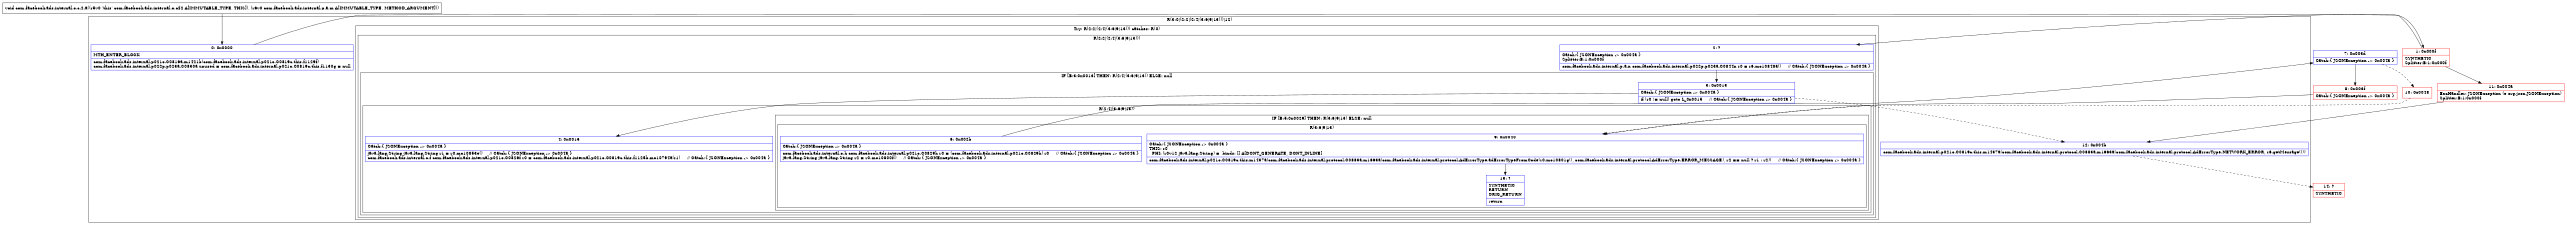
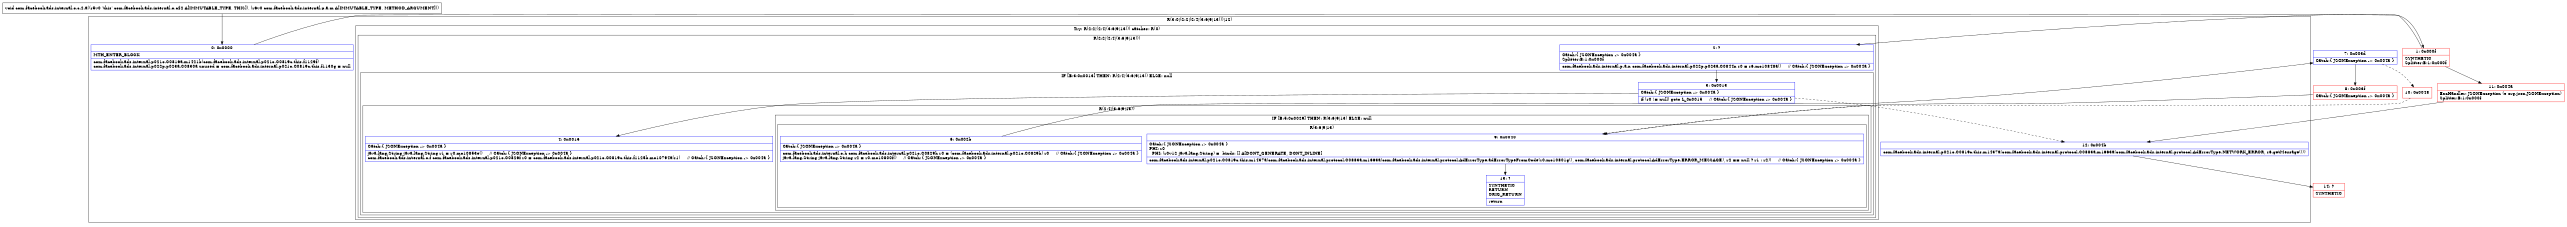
  digraph {
    node [color=blue shape=record]
    n1 [label="{6\:\ 0x002b|Catch:\{ JSONException \-\> 0x004a \}\l|com.facebook.ads.internal.o.h com.facebook.ads.internal.p021o.C0829h r0 = (com.facebook.ads.internal.p021o.C0829h) r0     \/\/ Catch:\{ JSONException \-\> 0x004a \}\ljava.lang.String java.lang.String r2 = r0.mo10800f()     \/\/ Catch:\{ JSONException \-\> 0x004a \}\l}"]
-   n2 [label="{9\:\ 0x0040|Catch:\{ JSONException \-\> 0x004a \}\lTHIS: r0 \l  PHI: (r0v12 java.lang.String) =  binds: [] A[DONT_GENERATE, DONT_INLINE]\l|com.facebook.ads.internal.p021o.C0819c.this.m1437a(com.facebook.ads.internal.protocol.C0883a.m1663a(com.facebook.ads.internal.protocol.AdErrorType.adErrorTypeFromCode(r0.mo10801g(), com.facebook.ads.internal.protocol.AdErrorType.ERROR_MESSAGE), r2 == null ? r1 : r2))     \/\/ Catch:\{ JSONException \-\> 0x004a \}\l}"]
+   n2 [label="{9\:\ 0x0040|Catch:\{ JSONException \-\> 0x004a \}\lPHI: r0 \l  PHI: (r0v12 java.lang.String) =  binds: [] A[DONT_GENERATE, DONT_INLINE]\l|com.facebook.ads.internal.p021o.C0819c.this.m1437a(com.facebook.ads.internal.protocol.C0883a.m1663a(com.facebook.ads.internal.protocol.AdErrorType.adErrorTypeFromCode(r0.mo10801g(), com.facebook.ads.internal.protocol.AdErrorType.ERROR_MESSAGE), r2 == null ? r1 : r2))     \/\/ Catch:\{ JSONException \-\> 0x004a \}\l}"]
    n3 [label="{13\:\ ?|SYNTHETIC\lRETURN\lORIG_RETURN\l|return\l}"]
    n4 [label="{4\:\ 0x0015|Catch:\{ JSONException \-\> 0x004a \}\l|java.lang.String java.lang.String r1 = r0.mo10853e()     \/\/ Catch:\{ JSONException \-\> 0x004a \}\lcom.facebook.ads.internal.o.f com.facebook.ads.internal.p021o.C0826f r0 = com.facebook.ads.internal.p021o.C0819c.this.f1125b.mo10794a(r1)     \/\/ Catch:\{ JSONException \-\> 0x004a \}\l}"]
    n5 [label="{3\:\ 0x0013|Catch:\{ JSONException \-\> 0x004a \}\l|if (r0 != null) goto L_0x0015     \/\/ Catch:\{ JSONException \-\> 0x004a \}\l}"]
    n6 [label="{2\:\ ?|Catch:\{ JSONException \-\> 0x004a \}\lSplitter:B:1:0x000f\l|com.facebook.ads.internal.p.a.n com.facebook.ads.internal.p022p.p023a.C0844n r0 = r6.mo10848a()     \/\/ Catch:\{ JSONException \-\> 0x004a \}\l}"]
    n7 [label="{0\:\ 0x0000|MTH_ENTER_BLOCK\l|com.facebook.ads.internal.p021o.C0816a.m1421b(com.facebook.ads.internal.p021o.C0819c.this.f1129f)\lcom.facebook.ads.internal.p022p.p023a.C0830a unused = com.facebook.ads.internal.p021o.C0819c.this.f1130g = null\l}"]
    n8 [label="{12\:\ 0x004b|com.facebook.ads.internal.p021o.C0819c.this.m1437a(com.facebook.ads.internal.protocol.C0883a.m1663a(com.facebook.ads.internal.protocol.AdErrorType.NETWORK_ERROR, r6.getMessage()))\l}"]
    n9 [label="{7\:\ 0x003d|Catch:\{ JSONException \-\> 0x004a \}\l}"]
    n10 [color=red label="{1\:\ 0x000f|SYNTHETIC\lSplitter:B:1:0x000f\l}"]
    n11 [color=red label="{14\:\ ?|SYNTHETIC\l}"]
    n12 [color=red label="{11\:\ 0x004a|ExcHandler: JSONException (e org.json.JSONException)\lSplitter:B:1:0x000f\l}"]
    n13 [color=red label="{8\:\ 0x003f|Catch:\{ JSONException \-\> 0x004a \}\l}"]
    n14 [color=red label="{10\:\ 0x0048}"]
    n15 [label="{void com.facebook.ads.internal.o.c.2.a((r5v0 'this' com.facebook.ads.internal.o.c$2 A[IMMUTABLE_TYPE, THIS]), (r6v0 com.facebook.ads.internal.p.a.m A[IMMUTABLE_TYPE, METHOD_ARGUMENT])) }" color=""]
    subgraph cluster_1 {
      label="R(3:0|(2:2|(2:4|(3:6|9|13)))|12)"
      n7
      n8
      subgraph cluster_2 {
        label="Try: R(2:2|(2:4|(3:6|9|13))) catches: R(0)"
        subgraph cluster_3 {
          label="R(2:2|(2:4|(3:6|9|13)))"
          n6
          subgraph cluster_4 {
            label="IF [B:3:0x0013] THEN: R(2:4|(3:6|9|13)) ELSE: null"
            n5
            subgraph cluster_5 {
              label="R(2:4|(3:6|9|13))"
              n4
              subgraph cluster_6 {
                label="IF [B:5:0x0029] THEN: R(3:6|9|13) ELSE: null"
                subgraph cluster_7 {
                  label="R(3:6|9|13)"
                  n1
                  n2
                  n3
                }
              }
            }
          }
        }
        subgraph cluster_8 {
          label="R(0) | ExcHandler: JSONException (e org.json.JSONException)\l"
        }
      }
    }
    subgraph cluster_9 {
      label="R(0) | ExcHandler: JSONException (e org.json.JSONException)\l"
    }
    n1 -> n9
    n2 -> n3
    n5 -> n4
    n5 -> n8 [style=dashed]
    n6 -> n5
    n7 -> n10
-   n8 -> n11 [style=dashed]
+   n8 -> n11
    n9 -> n13
    n9 -> n14 [style=dashed]
    n10 -> n6
    n10 -> n12
    n12 -> n8
    n13 -> n2
    n14 -> n2 [style=dashed]
    n15 -> n7
  }
